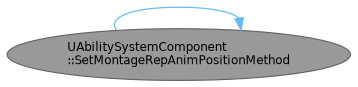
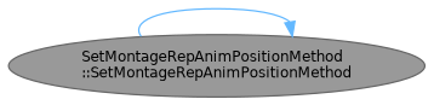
  digraph {
    rankdir=LR
-   n1 [color=gray40 fillcolor=grey60 fontcolor=black fontname=Helvetica fontsize=10 height=0.2 label="UAbilitySystemComponent\l::SetMontageRepAnimPositionMethod" shape=ellipse style=filled width=0.4]
+   n1 [color=gray40 fillcolor=grey60 fontcolor=black fontname=Helvetica fontsize=10 height=0.2 label="SetMontageRepAnimPositionMethod\l::SetMontageRepAnimPositionMethod" shape=ellipse style=filled width=0.4]
    n1 -> n1 [color=steelblue1 fontname=Helvetica fontsize=10 labelfontname=Helvetica labelfontsize=10 style=solid]
  }
